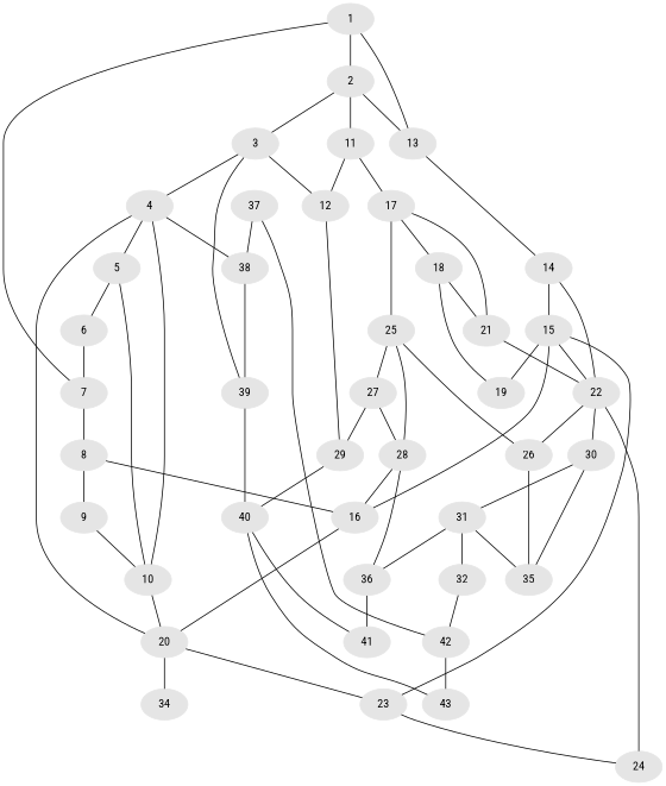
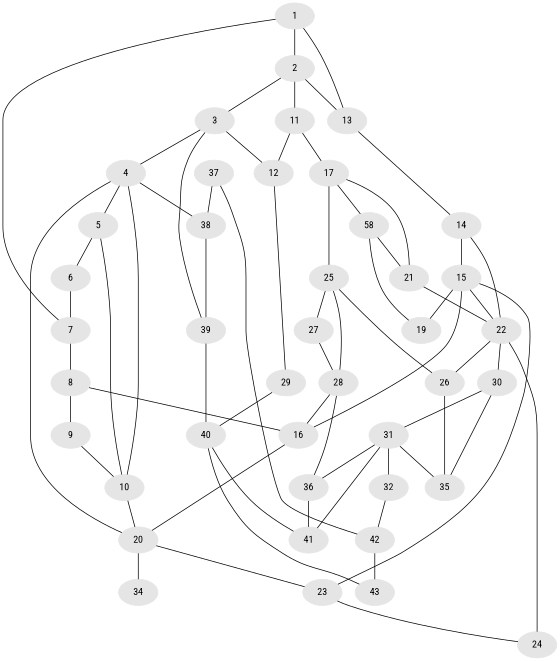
  graph {
    fontname="Roboto Condensed"
    node [color=gray90 fontname="Roboto Condensed" style=filled]
    edge [fontname="Roboto Condensed" weight=1.0]
    1
    2
    7
    13
    3
    11
    8
    14
    4
    12
    39
    17
    5
    10
    20
    38
    29
    40
    6
    23
    34
    9
    16
-   18
+   18 [label=58]
    21
    25
    15
    22
    19
    24
    26
    30
    27
    28
    35
    31
    36
    41
    43
    32
    42
    37
    1 -- 2
    1 -- 7
    1 -- 13
    2 -- 13
    2 -- 3
    2 -- 11
    7 -- 8
    13 -- 14
    3 -- 4
    3 -- 12
    3 -- 39
    11 -- 12
    11 -- 17 [weight=2.0]
    8 -- 9
    8 -- 16
    14 -- 15
    14 -- 22
    4 -- 5
    4 -- 10
    4 -- 20
    4 -- 38 [weight=2.0]
    12 -- 29
    39 -- 40 [weight=2.0]
    17 -- 18
    17 -- 21
    17 -- 25 [weight=2.0]
    5 -- 10
    5 -- 6
    10 -- 20
    20 -- 23
    20 -- 34 [weight=2.0]
    38 -- 39
    29 -- 40
    40 -- 41
    40 -- 43 [weight=2.0]
    6 -- 7
    23 -- 24
    9 -- 10
    16 -- 20
    18 -- 21
    18 -- 19
    21 -- 22
    25 -- 26
    25 -- 27
    25 -- 28
    15 -- 23
    15 -- 16 [weight=2.0]
    15 -- 22
    15 -- 19
    22 -- 24 [weight=2.0]
    22 -- 26
    22 -- 30
    26 -- 35
    30 -- 35
    30 -- 31
-   27 -- 29
    27 -- 28
    28 -- 16
    28 -- 36
    31 -- 35
    31 -- 36
+   31 -- 41
    31 -- 32 [weight=2.0]
    36 -- 41
    32 -- 42 [weight=2.0]
    42 -- 43 [weight=2.0]
    37 -- 38
    37 -- 42
  }
